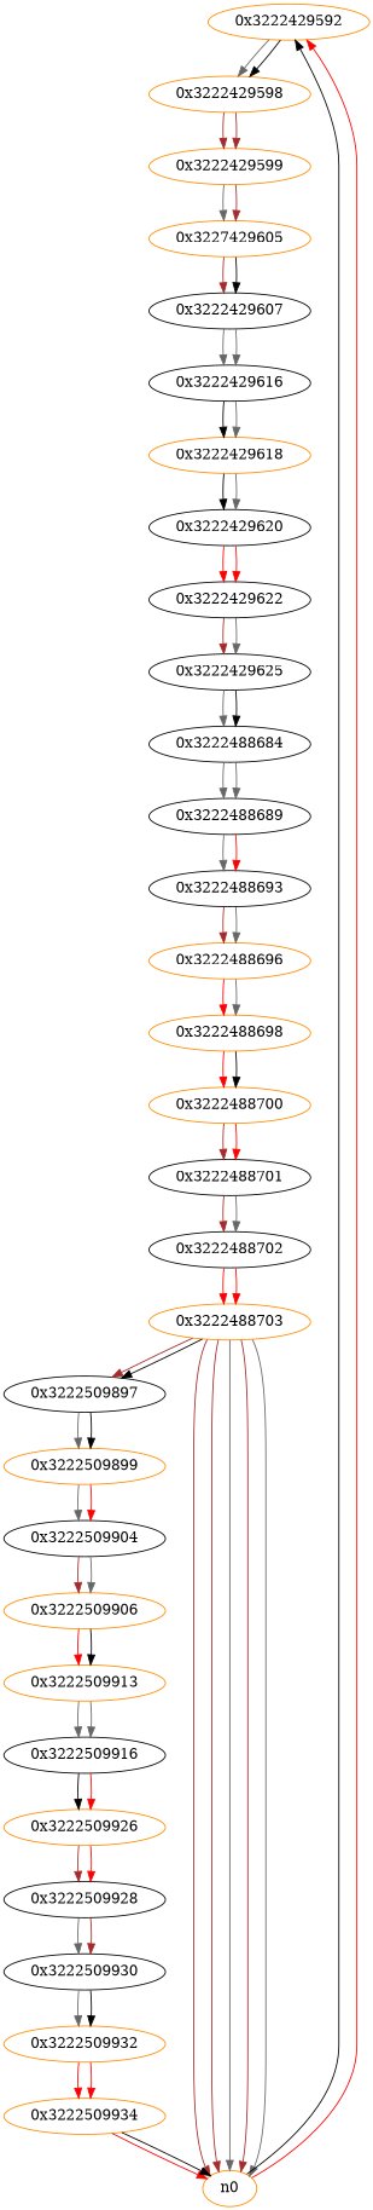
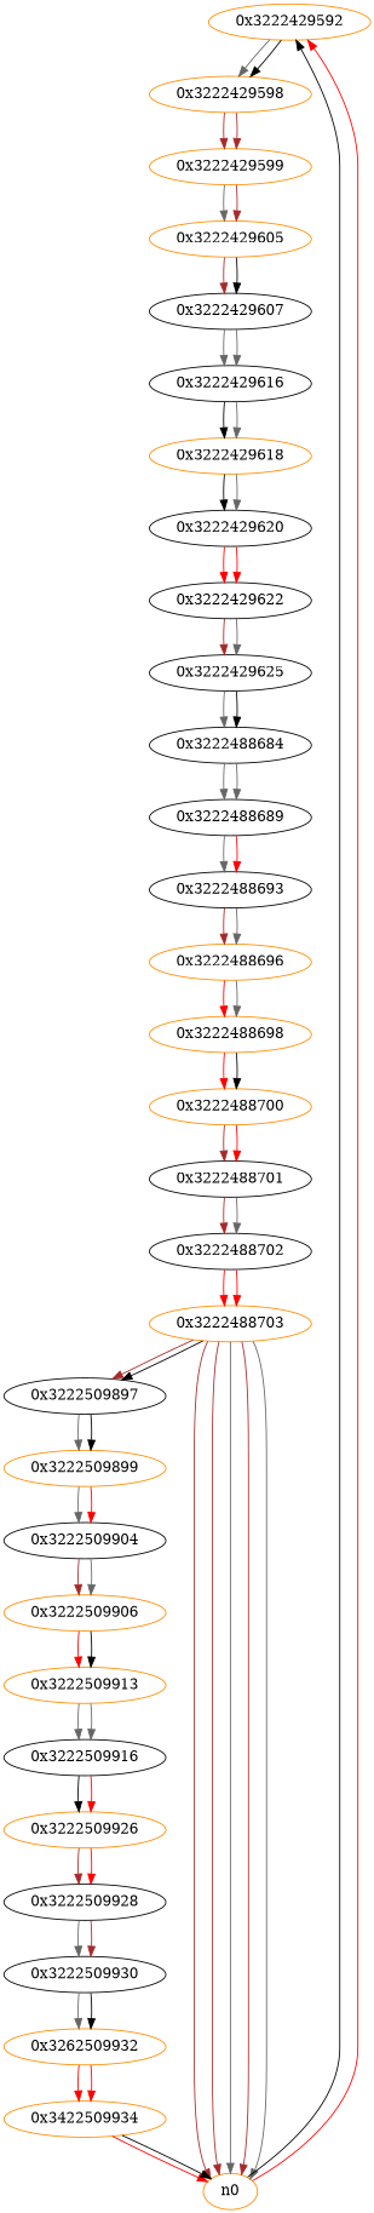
  digraph {
    node [color=darkorange]
    edge [color=gray40]
    n1 [label="0x3222429592"]
    n2 [label="0x3222429598"]
    n3 [label="0x3222429599"]
-   n4 [label="0x3227429605"]
+   n4 [label="0x3222429605"]
    n5 [color=black label="0x3222429607"]
    n6 [color=black label="0x3222429616"]
    n7 [label="0x3222429618"]
    n8 [color=black label="0x3222429620"]
    n9 [color=black label="0x3222429622"]
    n10 [color=black label="0x3222429625"]
    n11 [color=black label="0x3222488684"]
    n12 [color=black label="0x3222488689"]
    n13 [color=black label="0x3222488693"]
    n14 [label="0x3222488696"]
    n15 [label="0x3222488698"]
    n16 [label="0x3222488700"]
    n17 [color=black label="0x3222488701"]
    n18 [color=black label="0x3222488702"]
    n19 [label="0x3222488703"]
    n20 [color=black label="0x3222509897"]
    n0
    n21 [label="0x3222509899"]
    n22 [color=black label="0x3222509904"]
    n23 [label="0x3222509906"]
    n24 [label="0x3222509913"]
    n25 [color=black label="0x3222509916"]
    n26 [label="0x3222509926"]
    n27 [color=black label="0x3222509928"]
    n28 [color=black label="0x3222509930"]
-   n29 [label="0x3222509932"]
-   n30 [label="0x3222509934"]
+   n29 [label="0x3262509932"]
+   n30 [label="0x3422509934"]
    n1 -> n2
    n1 -> n2 [color=black]
    n2 -> n3 [color=brown]
    n2 -> n3 [color=brown]
    n3 -> n4
    n3 -> n4 [color=brown]
    n4 -> n5 [color=brown]
    n4 -> n5 [color=black]
    n5 -> n6
    n5 -> n6
    n6 -> n7 [color=black]
    n6 -> n7
    n7 -> n8 [color=black]
    n7 -> n8
    n8 -> n9 [color=red]
    n8 -> n9 [color=red]
    n9 -> n10 [color=brown]
    n9 -> n10
    n10 -> n11
    n10 -> n11 [color=black]
    n11 -> n12
    n11 -> n12
    n12 -> n13
    n12 -> n13 [color=red]
    n13 -> n14 [color=brown]
    n13 -> n14
    n14 -> n15 [color=red]
    n14 -> n15
    n15 -> n16 [color=red]
    n15 -> n16 [color=black]
    n16 -> n17 [color=brown]
    n16 -> n17 [color=red]
    n17 -> n18 [color=brown]
    n17 -> n18
    n18 -> n19 [color=red]
    n18 -> n19 [color=red]
    n19 -> n20 [color=brown]
    n19 -> n20 [color=black]
    n19 -> n0 [color=brown]
    n19 -> n0 [color=brown]
    n19 -> n0
    n19 -> n0 [color=brown]
    n19 -> n0
    n20 -> n21
    n20 -> n21 [color=black]
    n0 -> n1 [color=black]
    n0 -> n1 [color=red]
    n21 -> n22
    n21 -> n22 [color=red]
    n22 -> n23 [color=brown]
    n22 -> n23
    n23 -> n24 [color=red]
    n23 -> n24 [color=black]
    n24 -> n25
    n24 -> n25
    n25 -> n26 [color=black]
    n25 -> n26 [color=red]
    n26 -> n27 [color=brown]
    n26 -> n27 [color=red]
    n27 -> n28
    n27 -> n28 [color=brown]
    n28 -> n29
    n28 -> n29 [color=black]
    n29 -> n30 [color=red]
    n29 -> n30 [color=red]
    n30 -> n0 [color=red]
    n30 -> n0 [color=black]
  }
